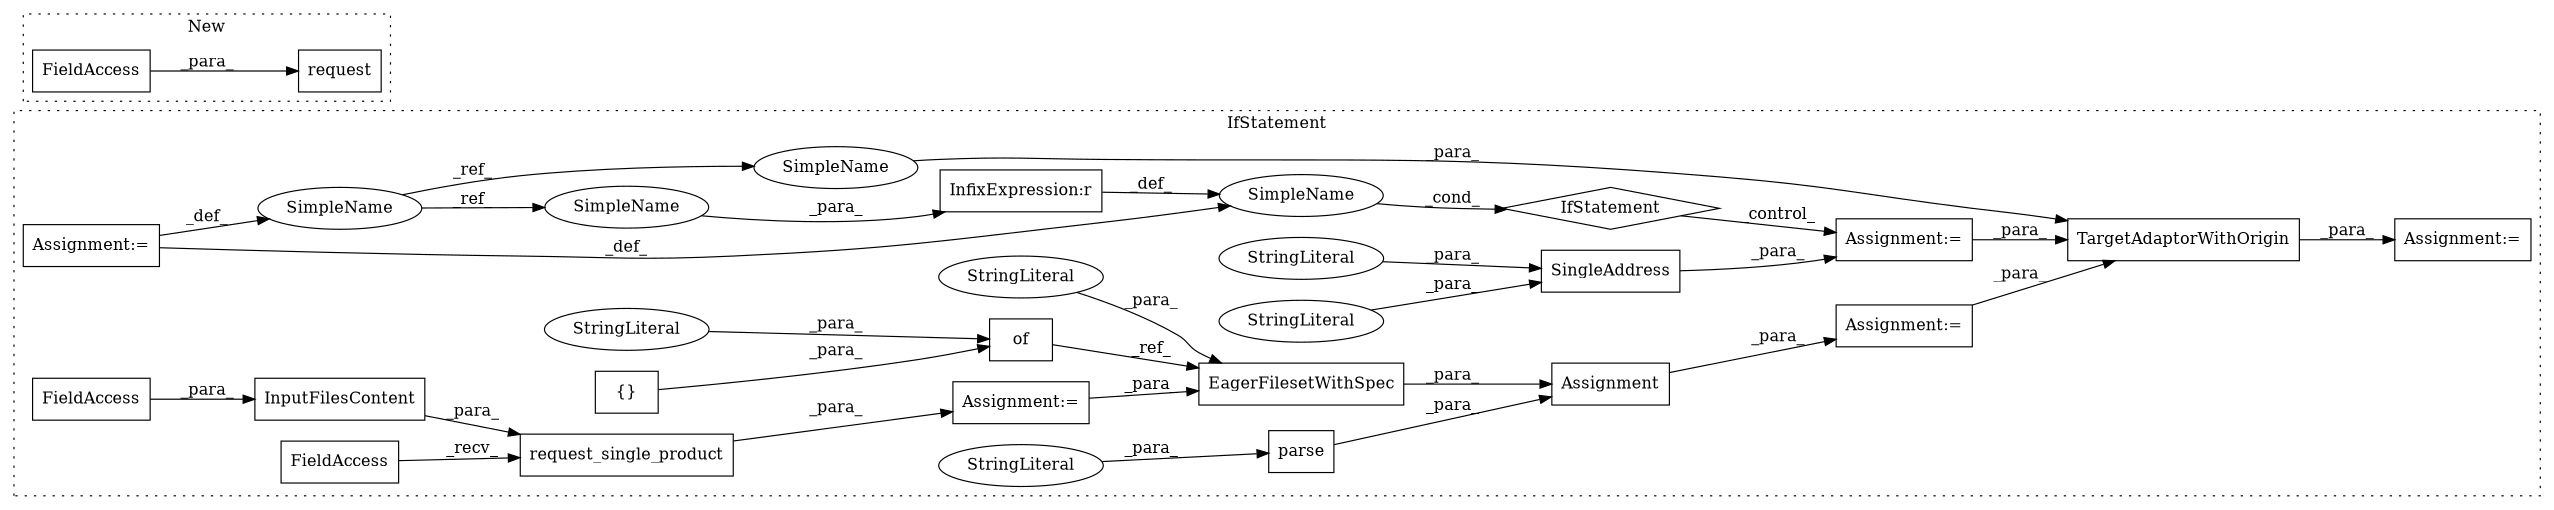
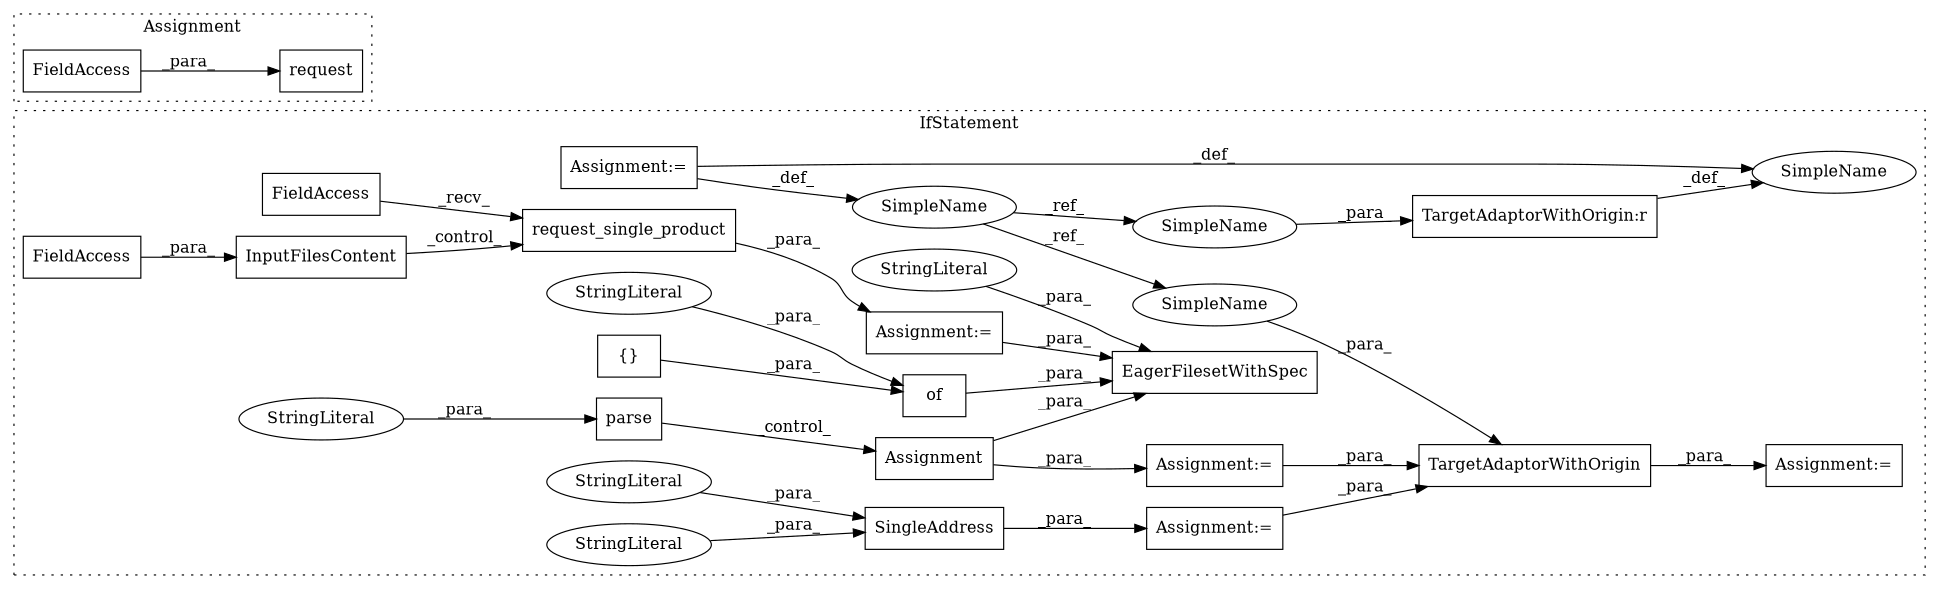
  digraph {
    rankdir=LR
    node [a=32 l=6 s=1811 shape=box]
    n1 [l="6,1" label=parse s="2371,2390"]
    n2 [a=7 l=1 label="Assignment:=" s=2494]
    n3 [a=4 l=2 label="{}" s=2343]
    n4 [l="14,1" label=SingleAddress s="2433,2462"]
    n5 [l="21,1" label=EagerFilesetWithSpec s="2291,2361"]
    n6 [l="18,1" label=InputFilesContent s="2231,2261"]
    n7 [l="23,1" label=request_single_product s="2199,2262"]
    n8 [a=22 l=12 label=FieldAccess s=2249]
    n9 [a=22 l=4 label=FieldAccess s=2194]
    n10 [l="3,1" label=of s="2323,2345"]
    n11 [a=45 l=7 label=StringLiteral s=2326 shape=ellipse]
    n12 [a=45 l=8 label=StringLiteral s=2454 shape=ellipse]
    n13 [a=45 label=StringLiteral s=2447 shape=ellipse]
-   n14 [a=27 l=4 label="InfixExpression:r" s=2408]
-   n15 [a=25 l="4,2" label=IfStatement s="2398,2416" shape=diamond]
+   n14 [a=27 l=4 label="TargetAdaptorWithOrigin:r" s=2408]
    n16 [a=42 label=SimpleName shape=ellipse l="" s=""]
    n17 [a=7 l=1 label="Assignment:=" s=2276]
    n18 [a=7 l=1 label="Assignment:=" s=2432]
    n19 [a=7 l=1 label="Assignment:=" s=2193]
    n20 [a=7 label="Assignment:="]
    n21 [a=45 label=StringLiteral s=2312 shape=ellipse]
    n22 [a=45 l=13 label=StringLiteral s=2377 shape=ellipse]
    n23 [l="24,1" label=TargetAdaptorWithOrigin s="2495,2533"]
    n24 [a=42 label=SimpleName shape=ellipse]
    n25 [l="14,1" label=Assignment s="2277,2391"]
    n26 [a=42 label=SimpleName s=2402 shape=ellipse]
    n27 [a=42 label=SimpleName s=2527 shape=ellipse]
    n28 [l="6,1" label=request s="2760,2773"]
    n29 [a=22 l=7 label=FieldAccess s=2766]
    subgraph cluster_1 {
      label=IfStatement
      style=dotted
      n1
      n2
      n3
      n4
      n5
      n6
      n7
      n8
      n9
      n10
      n11
      n12
      n13
      n14
-     n15
      n16
      n17
      n18
      n19
      n20
      n21
      n22
      n23
      n24
      n25
      n26
      n27
    }
    subgraph cluster_2 {
-     label=New
+     label=Assignment
      style=dotted
      n28
      n29
    }
-   n1 -> n25 [label=_para_]
+   n1 -> n25 [label=_control_]
    n3 -> n10 [label=_para_]
    n4 -> n18 [label=_para_]
-   n5 -> n25 [label=_para_]
-   n6 -> n7 [label=_para_]
+   n25 -> n5 [label=_para_]
+   n6 -> n7 [label=_control_]
    n7 -> n19 [label=_para_]
    n8 -> n6 [label=_para_]
    n9 -> n7 [label=_recv_]
-   n10 -> n5 [label=_ref_]
+   n10 -> n5 [label=_para_]
    n11 -> n10 [label=_para_]
    n12 -> n4 [label=_para_]
    n13 -> n4 [label=_para_]
    n14 -> n16 [label=_def_]
-   n15 -> n18 [label=_control_]
-   n16 -> n15 [label=_cond_]
    n17 -> n23 [label=_para_]
    n18 -> n23 [label=_para_]
    n19 -> n5 [label=_para_]
    n20 -> n16 [label=_def_]
    n20 -> n24 [label=_def_]
    n21 -> n5 [label=_para_]
    n22 -> n1 [label=_para_]
    n23 -> n2 [label=_para_]
    n24 -> n26 [label=_ref_]
    n24 -> n27 [label=_ref_]
    n25 -> n17 [label=_para_]
    n26 -> n14 [label=_para_]
    n27 -> n23 [label=_para_]
    n29 -> n28 [label=_para_]
  }
